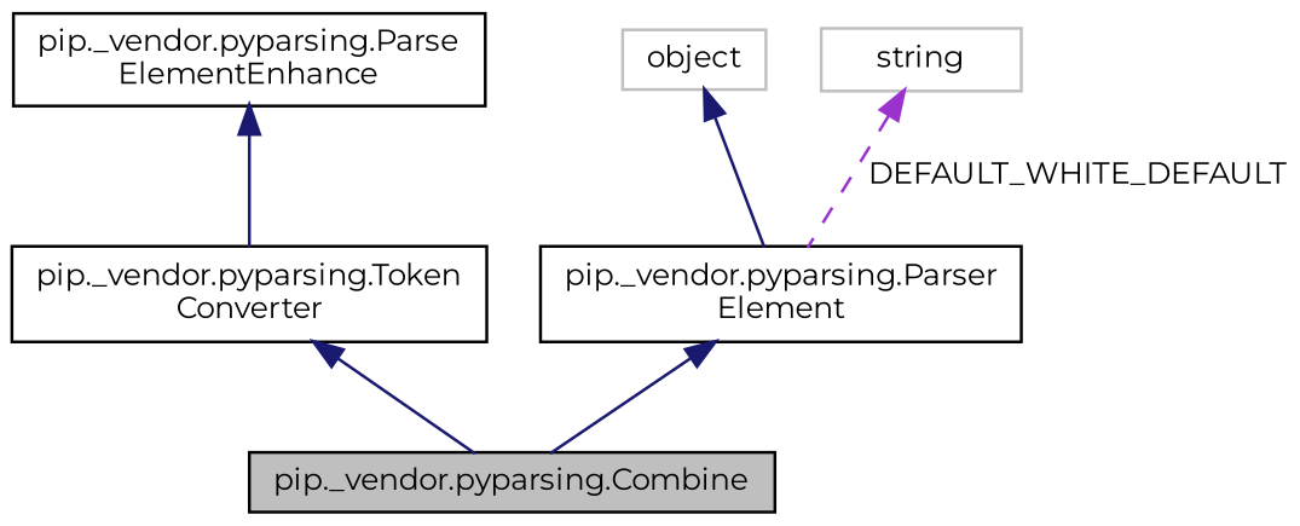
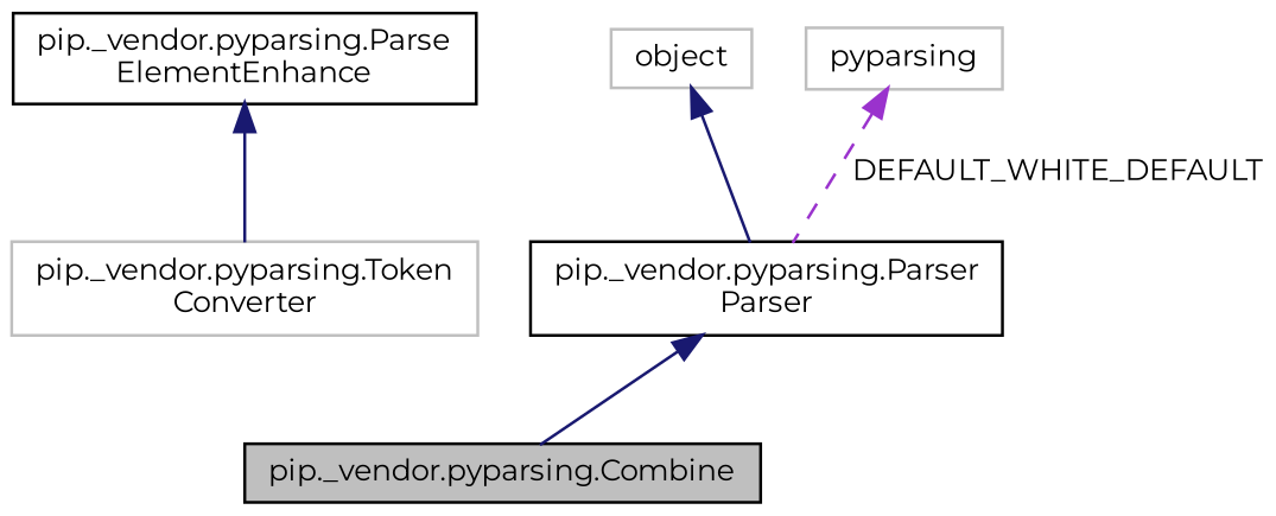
  digraph {
    fontname=Montserrat
    node [color=black fillcolor=white fontname=Montserrat fontsize=10 shape=record style=filled]
    edge [color=midnightblue dir=back fontname=Montserrat fontsize=10 labelfontname=Helvetica labelfontsize=10 style=solid]
    n1 [fillcolor=grey75 fontcolor=black height=0.2 label="pip._vendor.pyparsing.Combine" width=0.4]
-   n2 [height=0.2 label="pip._vendor.pyparsing.Token\lConverter" width=0.4]
+   n2 [color=grey75 height=0.2 label="pip._vendor.pyparsing.Token\lConverter" width=0.4]
    n3 [height=0.2 label="pip._vendor.pyparsing.Parse\lElementEnhance" width=0.4]
-   n4 [height=0.2 label="pip._vendor.pyparsing.Parser\lElement" width=0.4]
+   n4 [height=0.2 label="pip._vendor.pyparsing.Parser\lParser" width=0.4]
    n5 [color=grey75 height=0.2 label=object width=0.4]
-   n6 [color=grey75 height=0.2 label=string width=0.4]
-   n2 -> n1
+   n6 [color=grey75 height=0.2 label=pyparsing width=0.4]
    n3 -> n2
    n4 -> n1
    n5 -> n4
    n6 -> n4 [color=darkorchid3 label=" DEFAULT_WHITE_DEFAULT" style=dashed]
  }
